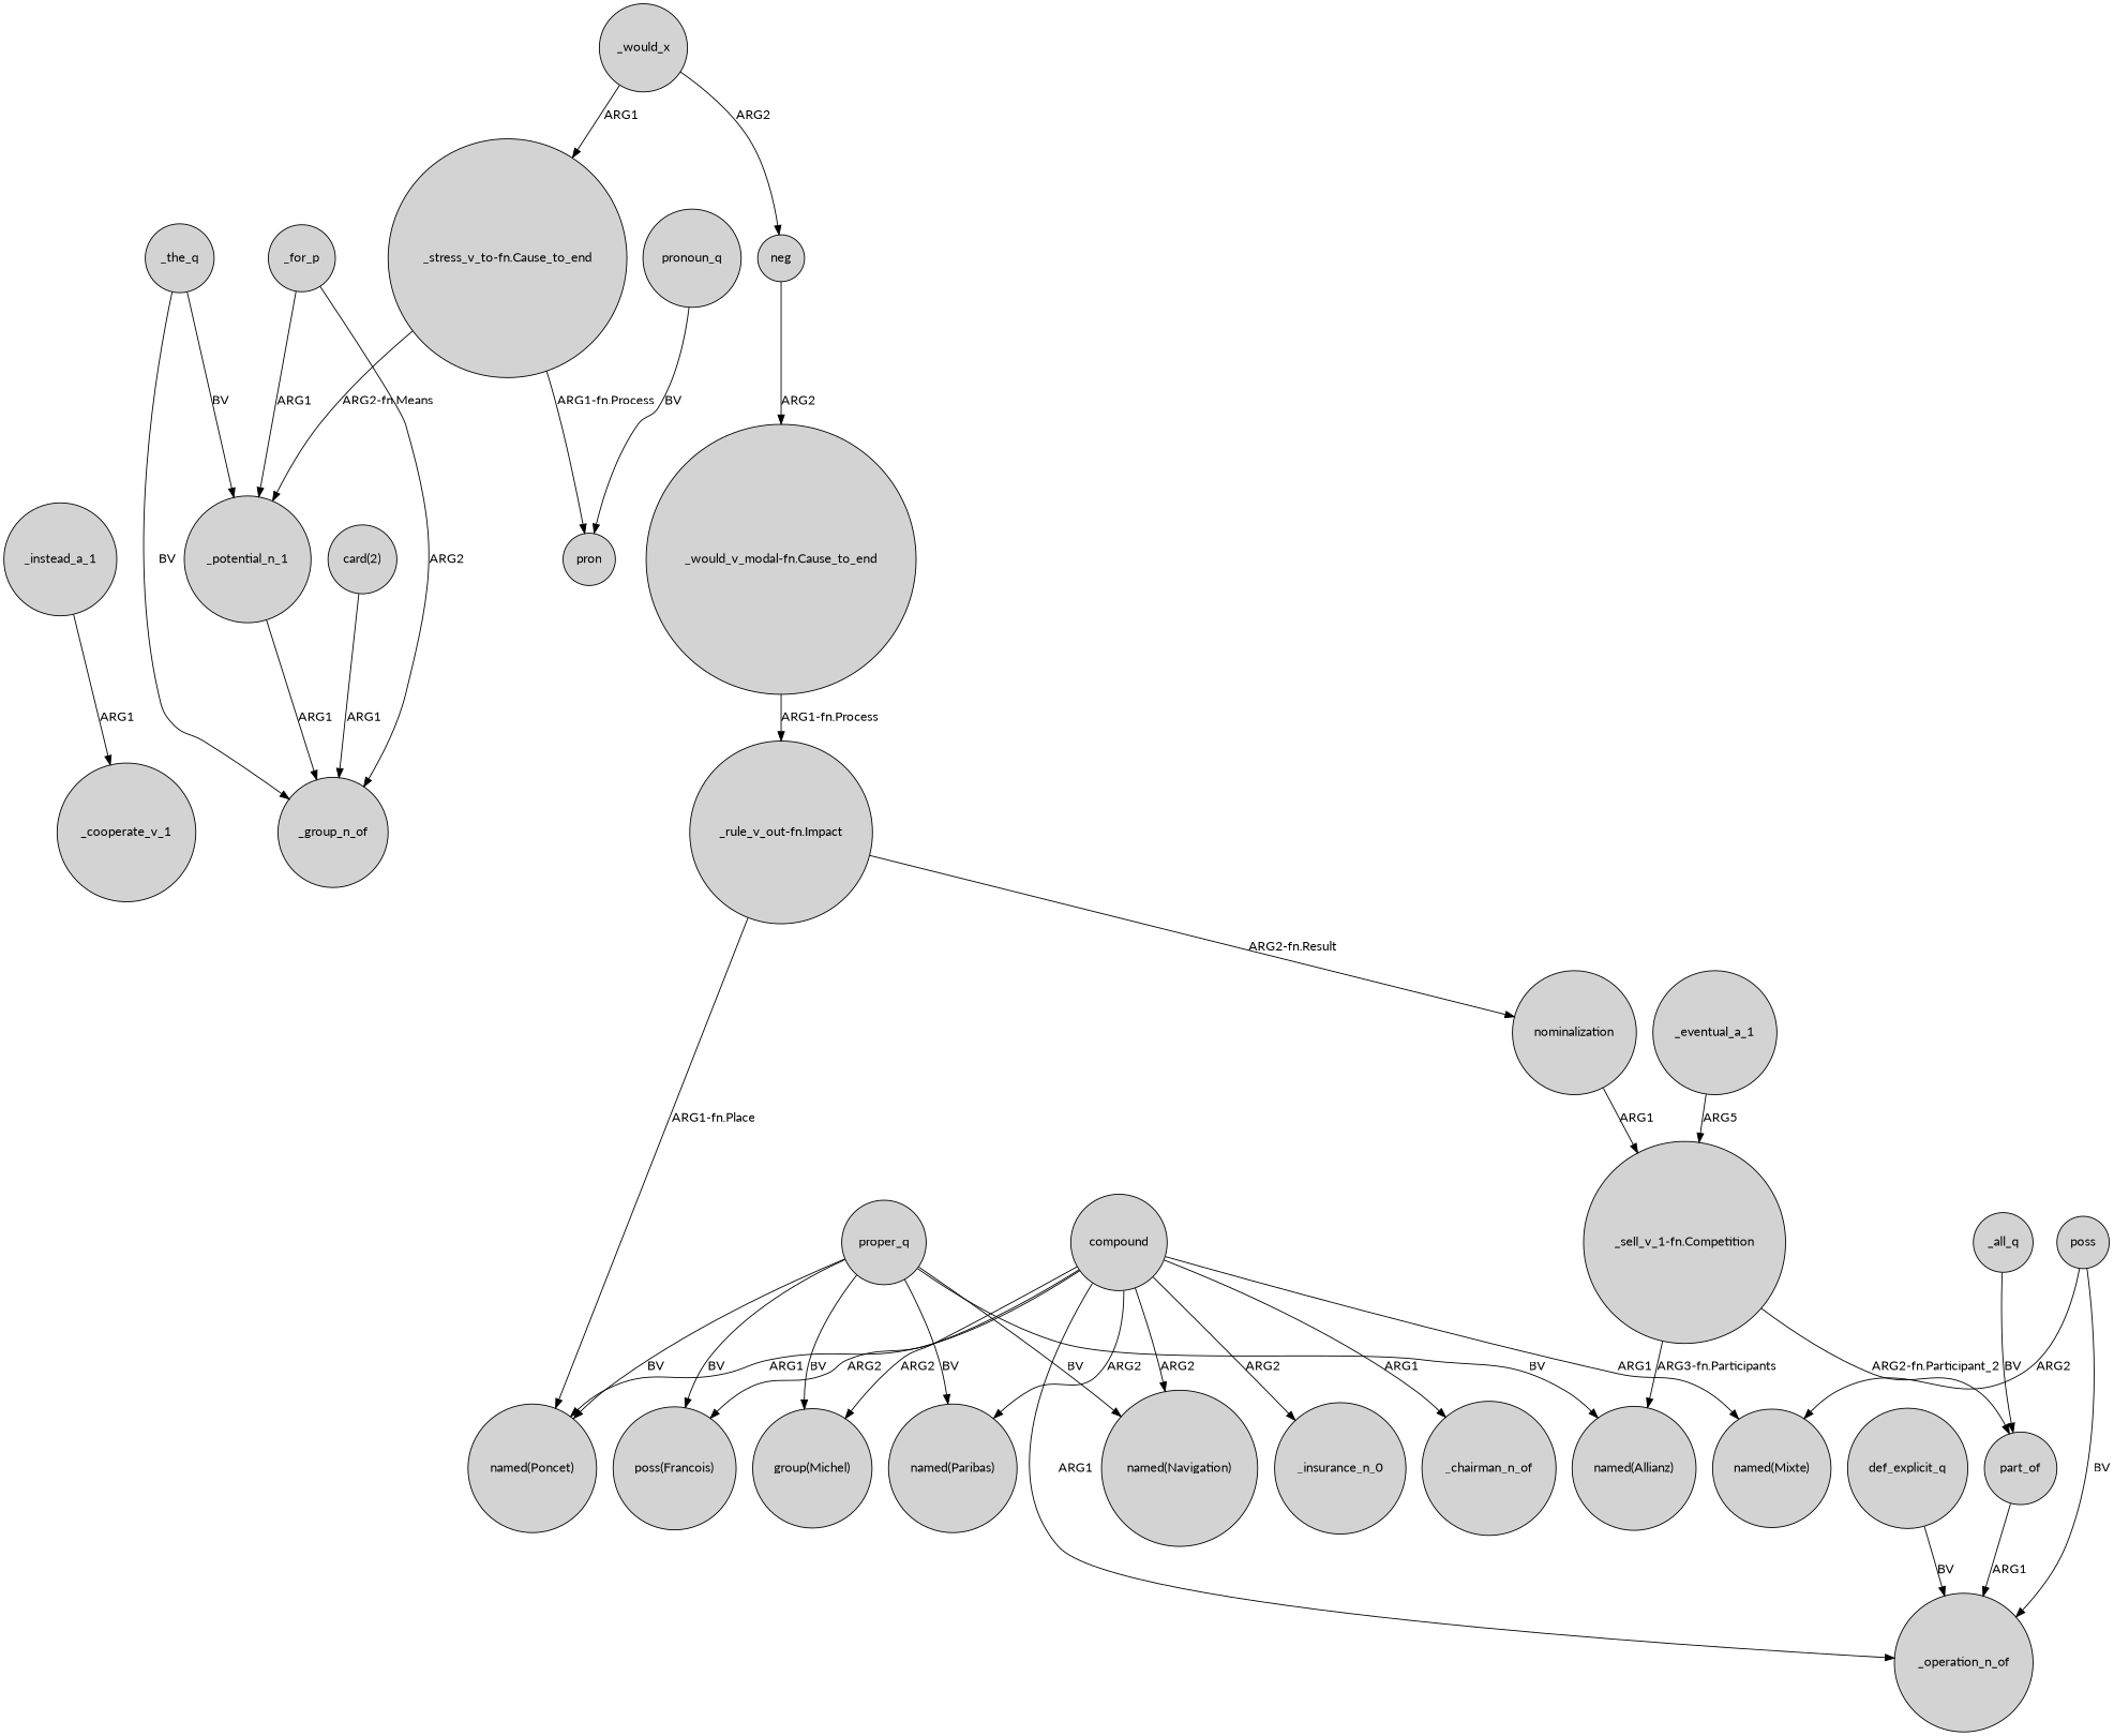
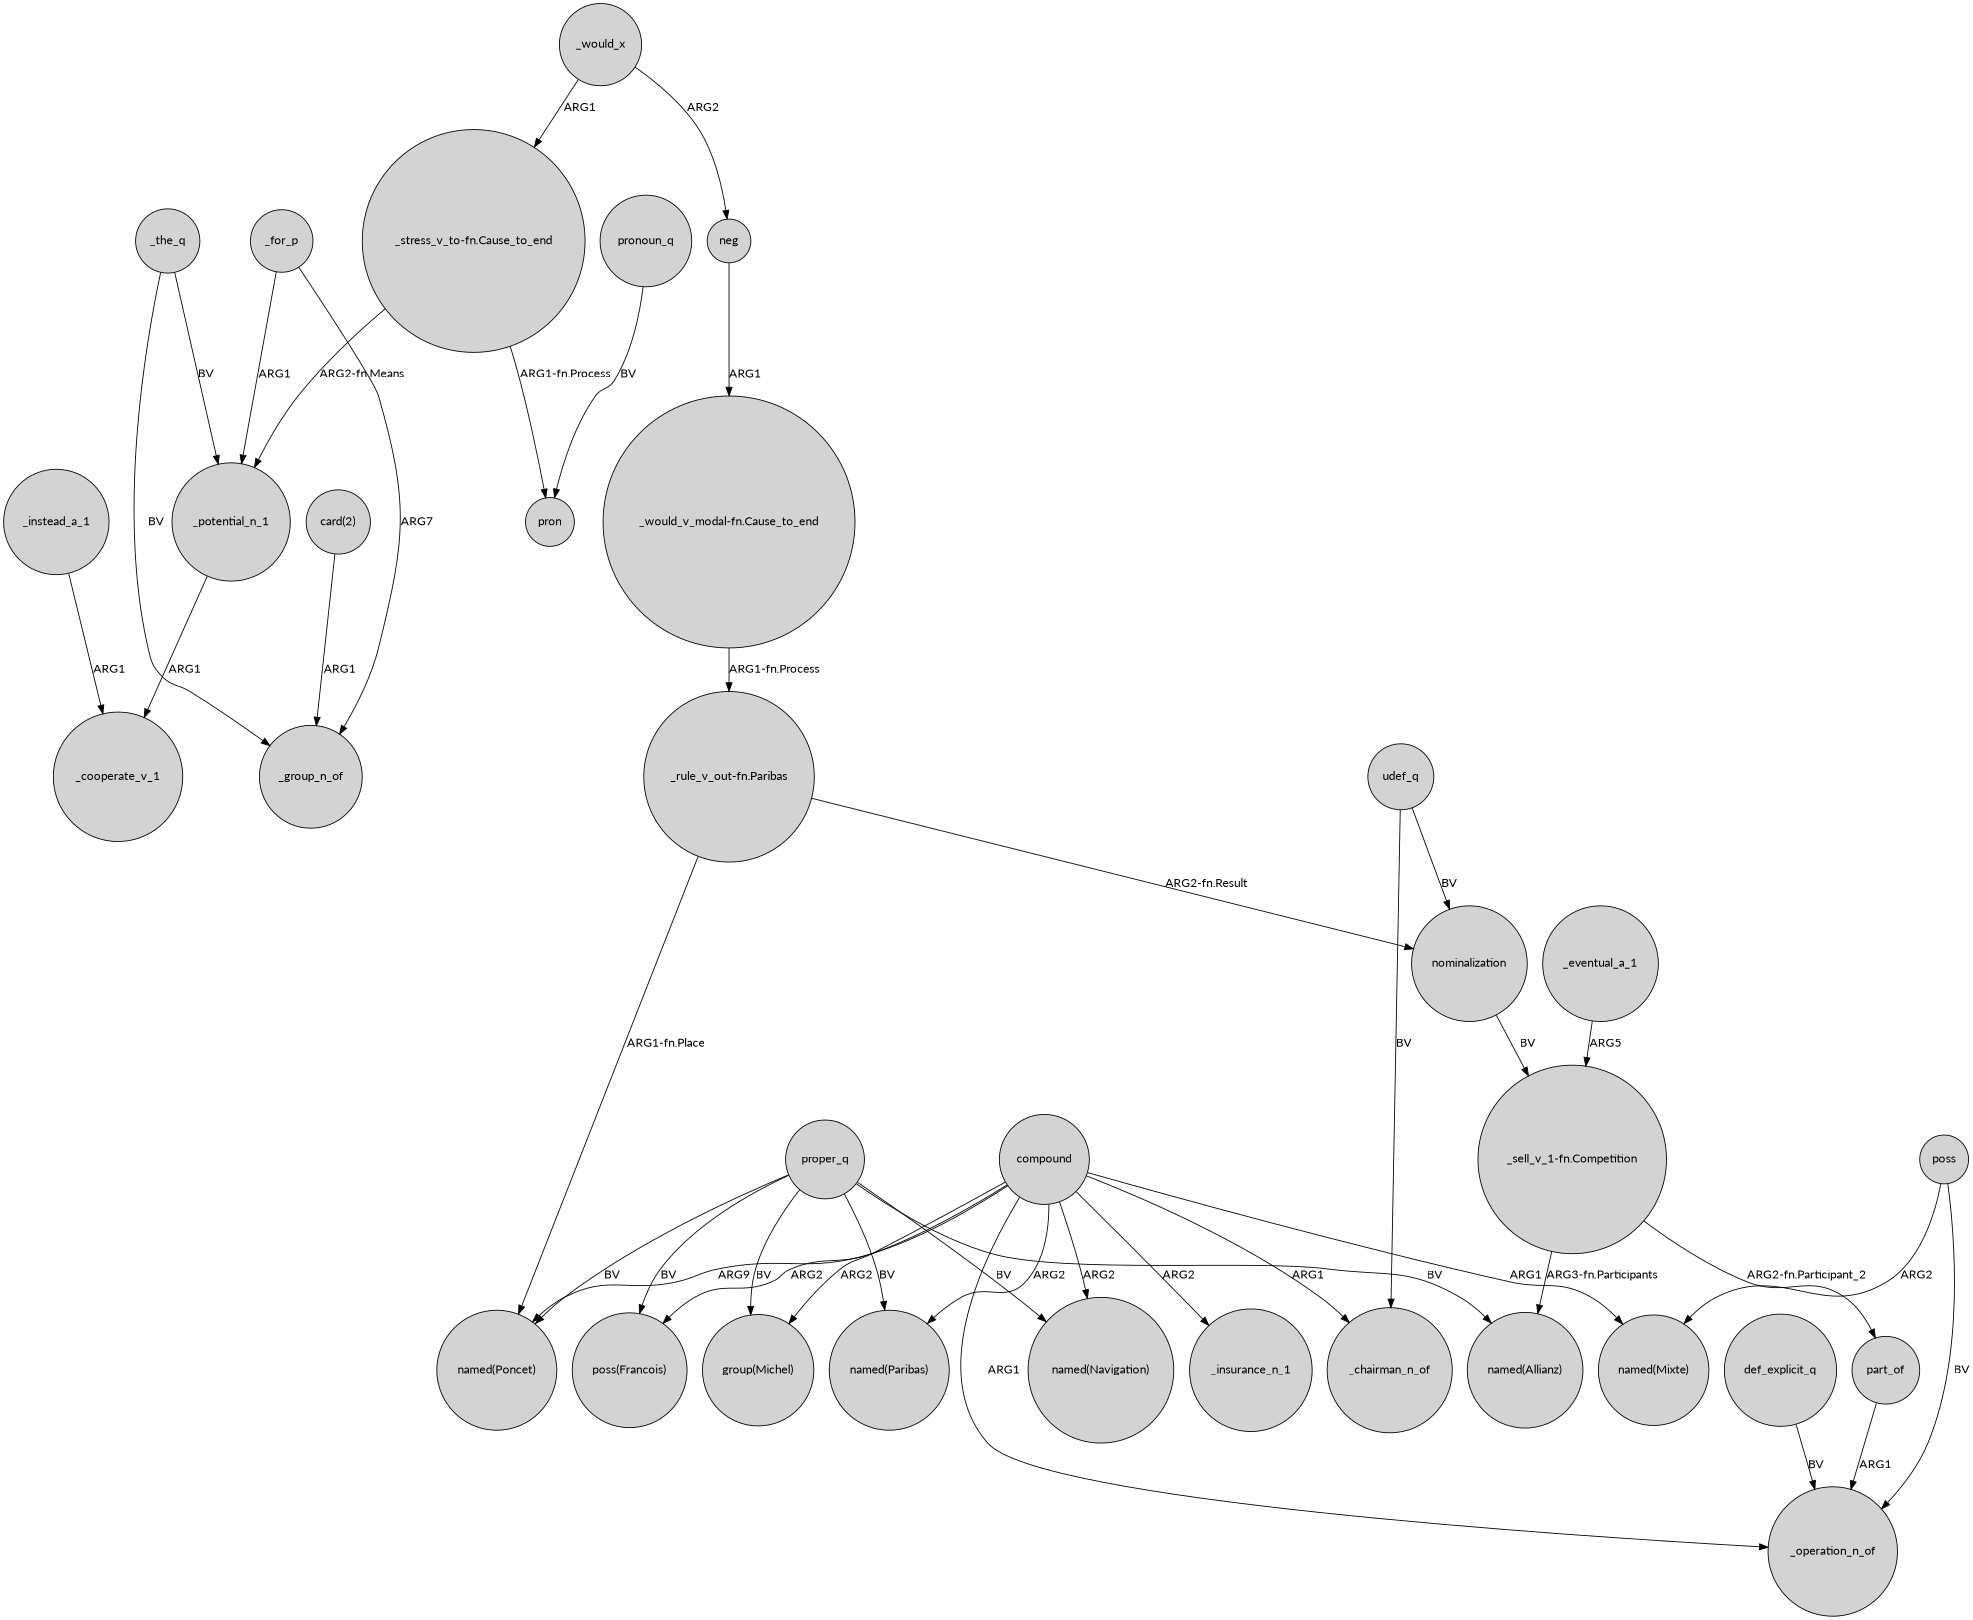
  digraph {
    fontname=Lato
    node [fontname=Lato shape=circle style=filled]
    edge [fontname=Lato]
    _instead_a_1
    _cooperate_v_1
    n3 [label="poss(Francois)"]
    proper_q
    "named(Poncet)"
    n6 [label="group(Michel)"]
    "named(Paribas)"
    "named(Navigation)"
    "named(Allianz)"
+   udef_q
    nominalization
    _chairman_n_of
    "_sell_v_1-fn.Competition"
    part_of
    _operation_n_of
    "_would_v_modal-fn.Cause_to_end"
-   "_rule_v_out-fn.Impact"
+   "_rule_v_out-fn.Impact" [label="_rule_v_out-fn.Paribas"]
    "card(2)"
    _group_n_of
    poss
    "named(Mixte)"
    compound
-   _insurance_n_1 [label=_insurance_n_0]
+   _insurance_n_1
    "_stress_v_to-fn.Cause_to_end"
    _potential_n_1
    pron
-   _all_q
    pronoun_q
    _for_p
    _the_q
    n31 [label=_would_x]
    neg
    _eventual_a_1
    def_explicit_q
    _instead_a_1 -> _cooperate_v_1 [label=ARG1]
    proper_q -> n3 [label=BV]
    proper_q -> "named(Poncet)" [label=BV]
    proper_q -> n6 [label=BV]
    proper_q -> "named(Paribas)" [label=BV]
    proper_q -> "named(Navigation)" [label=BV]
    proper_q -> "named(Allianz)" [label=BV]
-   nominalization -> "_sell_v_1-fn.Competition" [label=ARG1]
+   udef_q -> nominalization [label=BV]
+   udef_q -> _chairman_n_of [label=BV]
+   nominalization -> "_sell_v_1-fn.Competition" [label=BV]
    "_sell_v_1-fn.Competition" -> "named(Allianz)" [label="ARG3-fn.Participants"]
    "_sell_v_1-fn.Competition" -> part_of [label="ARG2-fn.Participant_2"]
    part_of -> _operation_n_of [label=ARG1]
    "_would_v_modal-fn.Cause_to_end" -> "_rule_v_out-fn.Impact" [label="ARG1-fn.Process"]
    "_rule_v_out-fn.Impact" -> "named(Poncet)" [label="ARG1-fn.Place"]
    "_rule_v_out-fn.Impact" -> nominalization [label="ARG2-fn.Result"]
    "card(2)" -> _group_n_of [label=ARG1]
    poss -> _operation_n_of [label=BV]
    poss -> "named(Mixte)" [label=ARG2]
    compound -> n3 [label=ARG2]
-   compound -> "named(Poncet)" [label=ARG1]
+   compound -> "named(Poncet)" [label=ARG9]
    compound -> n6 [label=ARG2]
    compound -> "named(Paribas)" [label=ARG2]
    compound -> "named(Navigation)" [label=ARG2]
    compound -> _chairman_n_of [label=ARG1]
    compound -> _operation_n_of [label=ARG1]
    compound -> "named(Mixte)" [label=ARG1]
    compound -> _insurance_n_1 [label=ARG2]
    "_stress_v_to-fn.Cause_to_end" -> _potential_n_1 [label="ARG2-fn.Means"]
    "_stress_v_to-fn.Cause_to_end" -> pron [label="ARG1-fn.Process"]
-   _potential_n_1 -> _group_n_of [label=ARG1]
-   _all_q -> part_of [label=BV]
+   _potential_n_1 -> _cooperate_v_1 [label=ARG1]
    pronoun_q -> pron [label=BV]
-   _for_p -> _group_n_of [label=ARG2]
+   _for_p -> _group_n_of [label=ARG7]
    _for_p -> _potential_n_1 [label=ARG1]
    _the_q -> _group_n_of [label=BV]
    _the_q -> _potential_n_1 [label=BV]
    n31 -> "_stress_v_to-fn.Cause_to_end" [label=ARG1]
    n31 -> neg [label=ARG2]
-   neg -> "_would_v_modal-fn.Cause_to_end" [label=ARG2]
+   neg -> "_would_v_modal-fn.Cause_to_end" [label=ARG1]
    _eventual_a_1 -> "_sell_v_1-fn.Competition" [label=ARG5]
    def_explicit_q -> _operation_n_of [label=BV]
  }
